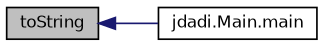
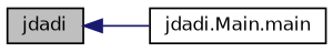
  digraph {
    rankdir=LR
    node [color=black fontname=Helvetica fontsize=10 shape=record style=filled]
-   n1 [fillcolor=grey75 fontcolor=black height=0.2 label=toString width=0.4]
+   n1 [fillcolor=grey75 fontcolor=black height=0.2 label=jdadi width=0.4]
    n2 [fillcolor=white height=0.2 label="jdadi.Main.main" width=0.4]
    n1 -> n2 [color=midnightblue dir=back fontname=Helvetica fontsize=10 labelfontname=Helvetica labelfontsize=10 style=solid]
  }
